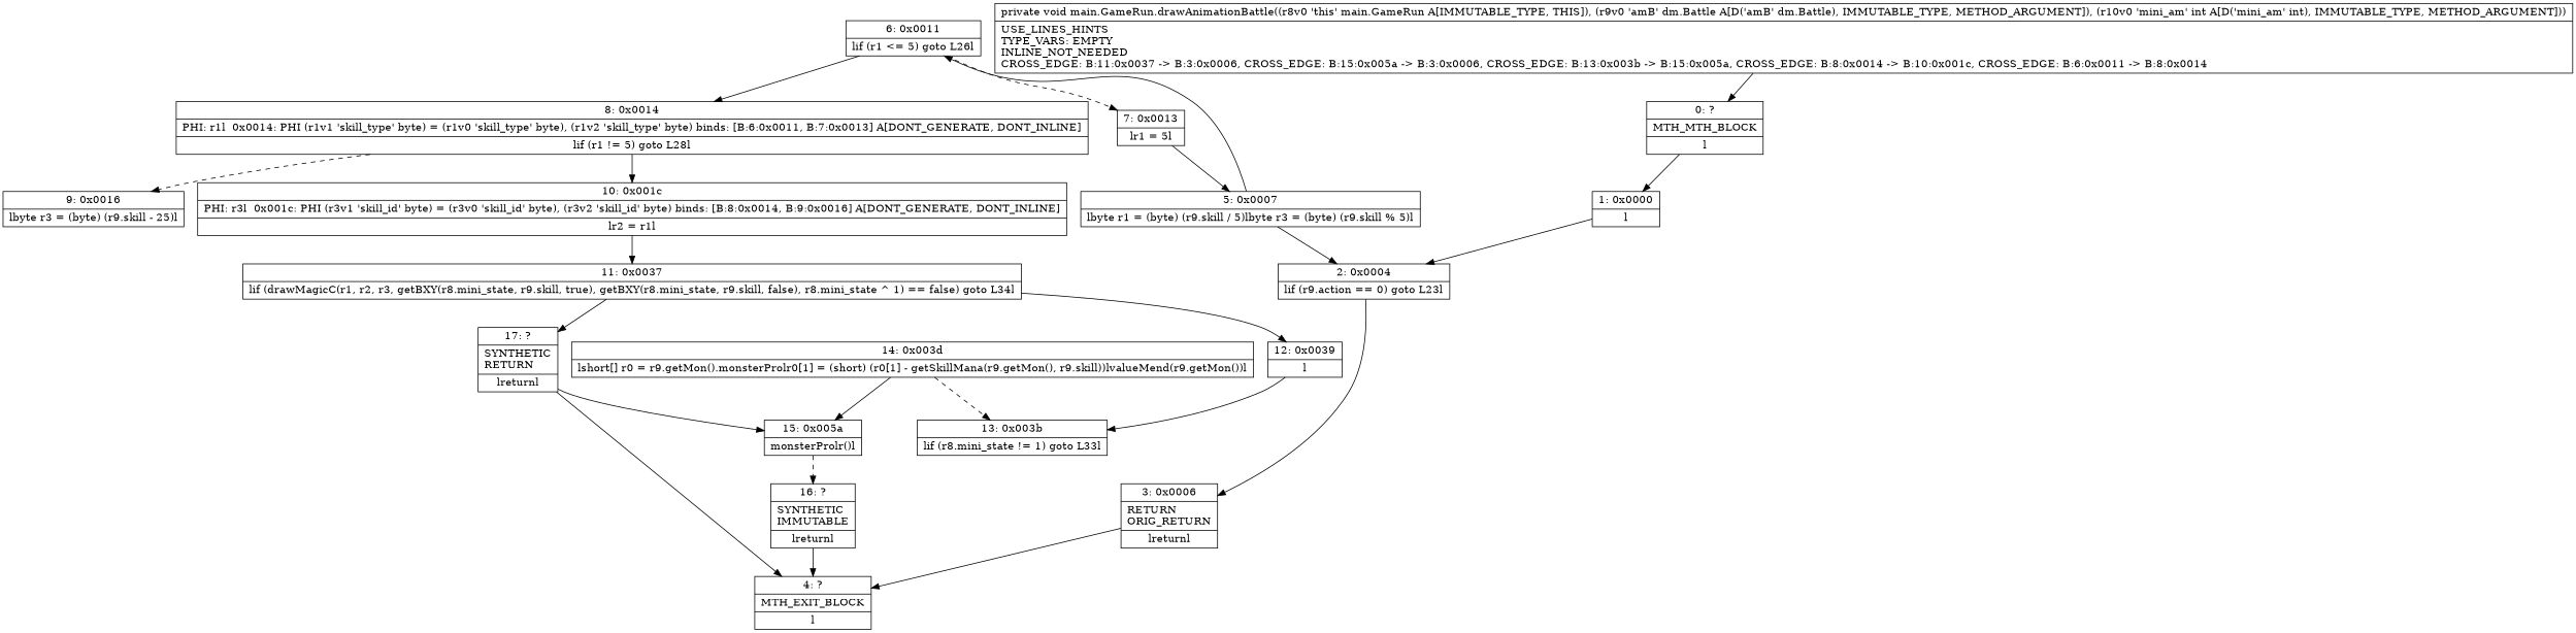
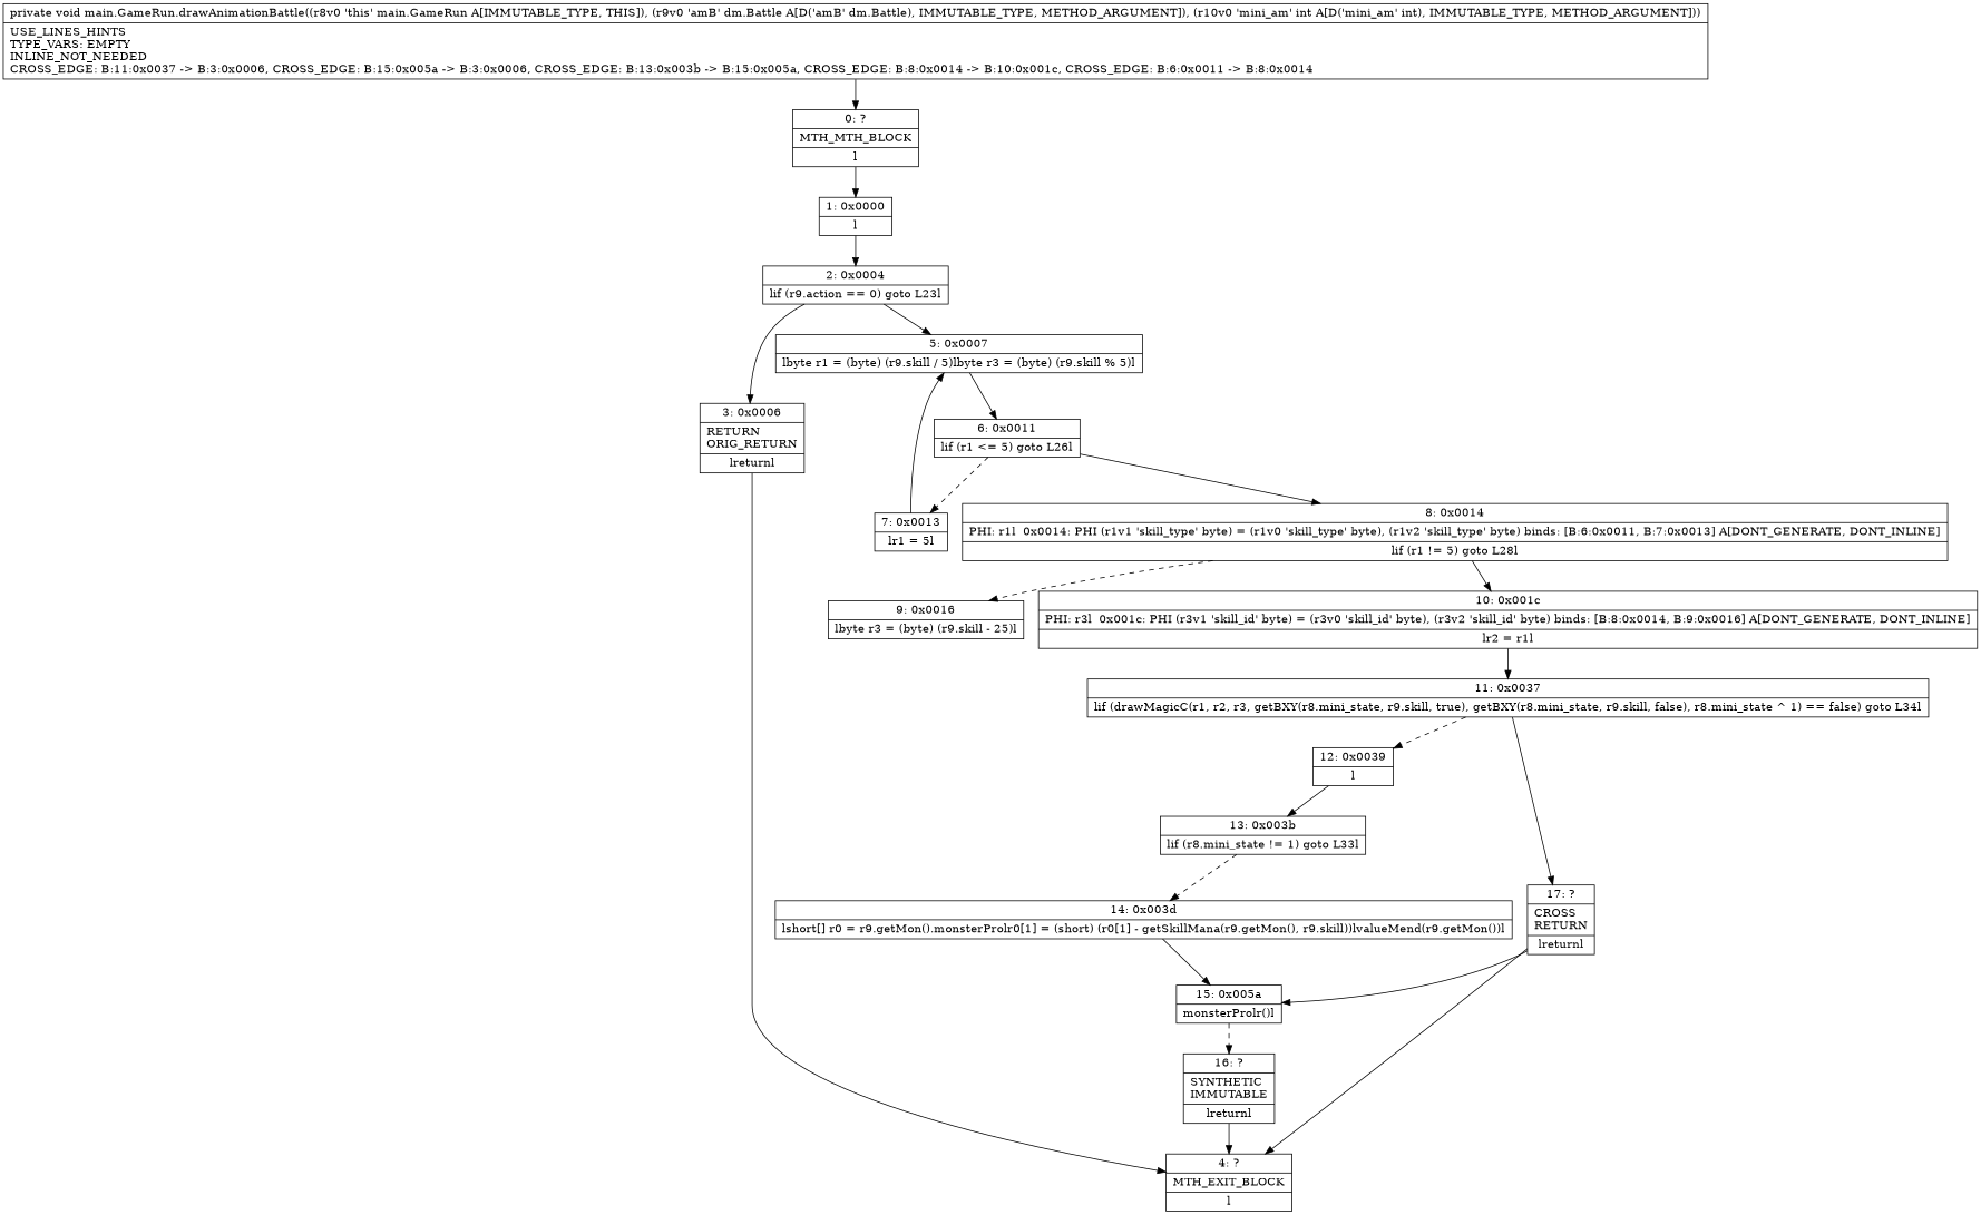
  digraph {
    node [shape=record]
    n1 [label="{0\:\ ?|MTH_MTH_BLOCK\l|l}"]
    n2 [label="{1\:\ 0x0000|l}"]
    n3 [label="{2\:\ 0x0004|lif (r9.action == 0) goto L23l}"]
    n4 [label="{3\:\ 0x0006|RETURN\lORIG_RETURN\l|lreturnl}"]
    n5 [label="{5\:\ 0x0007|lbyte r1 = (byte) (r9.skill \/ 5)lbyte r3 = (byte) (r9.skill % 5)l}"]
    n6 [label="{4\:\ ?|MTH_EXIT_BLOCK\l|l}"]
    n7 [label="{6\:\ 0x0011|lif (r1 \<= 5) goto L26l}"]
    n8 [label="{7\:\ 0x0013|lr1 = 5l}"]
    n9 [label="{8\:\ 0x0014|PHI: r1l  0x0014: PHI (r1v1 'skill_type' byte) = (r1v0 'skill_type' byte), (r1v2 'skill_type' byte) binds: [B:6:0x0011, B:7:0x0013] A[DONT_GENERATE, DONT_INLINE]\l|lif (r1 != 5) goto L28l}"]
    n10 [label="{9\:\ 0x0016|lbyte r3 = (byte) (r9.skill \- 25)l}"]
    n11 [label="{10\:\ 0x001c|PHI: r3l  0x001c: PHI (r3v1 'skill_id' byte) = (r3v0 'skill_id' byte), (r3v2 'skill_id' byte) binds: [B:8:0x0014, B:9:0x0016] A[DONT_GENERATE, DONT_INLINE]\l|lr2 = r1l}"]
    n12 [label="{11\:\ 0x0037|lif (drawMagicC(r1, r2, r3, getBXY(r8.mini_state, r9.skill, true), getBXY(r8.mini_state, r9.skill, false), r8.mini_state ^ 1) == false) goto L34l}"]
    n13 [label="{12\:\ 0x0039|l}"]
-   n14 [label="{17\:\ ?|SYNTHETIC\lRETURN\l|lreturnl}"]
+   n14 [label="{17\:\ ?|CROSS\lRETURN\l|lreturnl}"]
    n15 [label="{13\:\ 0x003b|lif (r8.mini_state != 1) goto L33l}"]
    n16 [label="{15\:\ 0x005a|monsterProlr()l}"]
    n17 [label="{14\:\ 0x003d|lshort[] r0 = r9.getMon().monsterProlr0[1] = (short) (r0[1] \- getSkillMana(r9.getMon(), r9.skill))lvalueMend(r9.getMon())l}"]
    n18 [label="{16\:\ ?|SYNTHETIC\lIMMUTABLE\l|lreturnl}"]
    n19 [label="{private void main.GameRun.drawAnimationBattle((r8v0 'this' main.GameRun A[IMMUTABLE_TYPE, THIS]), (r9v0 'amB' dm.Battle A[D('amB' dm.Battle), IMMUTABLE_TYPE, METHOD_ARGUMENT]), (r10v0 'mini_am' int A[D('mini_am' int), IMMUTABLE_TYPE, METHOD_ARGUMENT]))  | USE_LINES_HINTS\lTYPE_VARS: EMPTY\lINLINE_NOT_NEEDED\lCROSS_EDGE: B:11:0x0037 \-\> B:3:0x0006, CROSS_EDGE: B:15:0x005a \-\> B:3:0x0006, CROSS_EDGE: B:13:0x003b \-\> B:15:0x005a, CROSS_EDGE: B:8:0x0014 \-\> B:10:0x001c, CROSS_EDGE: B:6:0x0011 \-\> B:8:0x0014\l}"]
    n1 -> n2
    n2 -> n3
    n3 -> n4 [style=solid]
-   n5 -> n3
+   n3 -> n5
    n4 -> n6
    n5 -> n7
    n7 -> n8 [style=dashed]
    n7 -> n9
    n8 -> n5
    n9 -> n10 [style=dashed]
    n9 -> n11
    n11 -> n12
-   n12 -> n13 [style=solid]
+   n12 -> n13 [style=dashed]
    n12 -> n14
    n13 -> n15
    n14 -> n6
    n14 -> n16
-   n17 -> n15 [style=dashed]
+   n15 -> n17 [style=dashed]
    n16 -> n18 [style=dashed]
    n17 -> n16
    n18 -> n6
    n19 -> n1
  }
